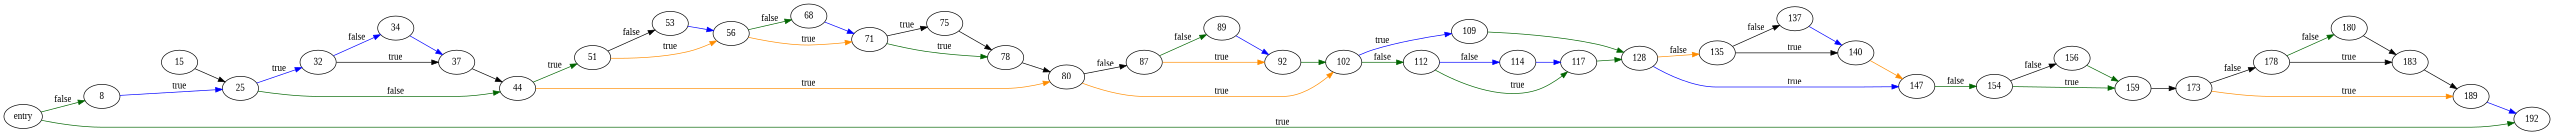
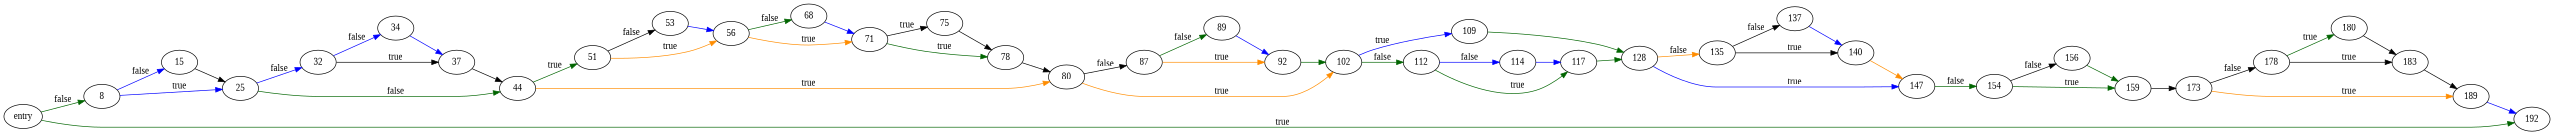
  digraph {
    fontname="Liberation Serif"
    rankdir=LR
    node [fontname="Liberation Serif"]
    edge [color=darkgreen fontname="Liberation Serif"]
    n1 [label=entry]
    8
    192
    15
    25
    32
    44
    34
    37
    51
    80
    53
    56
    87
    102
    68
    71
    75
    78
    89
    92
    109
    112
    128
    114
    117
    135
    147
    137
    140
    154
    156
    159
    173
    178
    189
    180
    183
    n1 -> 8 [label=false]
    n1 -> 192 [label=true]
+   8 -> 15 [color=blue label=false]
    8 -> 25 [color=blue label=true]
    15 -> 25 [color=black]
-   25 -> 32 [color=blue label=true]
+   25 -> 32 [color=blue label=false]
    25 -> 44 [label=false]
    32 -> 34 [color=blue label=false]
    32 -> 37 [color=black label=true]
    44 -> 51 [label=true]
    44 -> 80 [color=darkorange label=true]
    34 -> 37 [color=blue]
    37 -> 44 [color=black]
    51 -> 53 [color=black label=false]
    51 -> 56 [color=darkorange label=true]
    80 -> 87 [color=black label=false]
    80 -> 102 [color=darkorange label=true]
    53 -> 56 [color=blue]
    56 -> 68 [label=false]
    56 -> 71 [color=darkorange label=true]
    87 -> 89 [label=false]
    87 -> 92 [color=darkorange label=true]
    102 -> 109 [color=blue label=true]
    102 -> 112 [label=false]
    68 -> 71 [color=blue]
    71 -> 75 [color=black label=true]
    71 -> 78 [label=true]
    75 -> 78 [color=black]
    78 -> 80 [color=black]
    89 -> 92 [color=blue]
    92 -> 102
    109 -> 128
    112 -> 114 [color=blue label=false]
    112 -> 117 [label=true]
    128 -> 135 [color=darkorange label=false]
    128 -> 147 [color=blue label=true]
    114 -> 117 [color=blue]
    117 -> 128
    135 -> 137 [color=black label=false]
    135 -> 140 [color=black label=true]
    147 -> 154 [label=false]
    137 -> 140 [color=blue]
    140 -> 147 [color=darkorange]
    154 -> 156 [color=black label=false]
    154 -> 159 [label=true]
    156 -> 159
    159 -> 173 [color=black]
    173 -> 178 [color=black label=false]
    173 -> 189 [color=darkorange label=true]
-   178 -> 180 [label=false]
+   178 -> 180 [label=true]
    178 -> 183 [color=black label=true]
    189 -> 192 [color=blue]
    180 -> 183 [color=black]
    183 -> 189 [color=black]
  }
